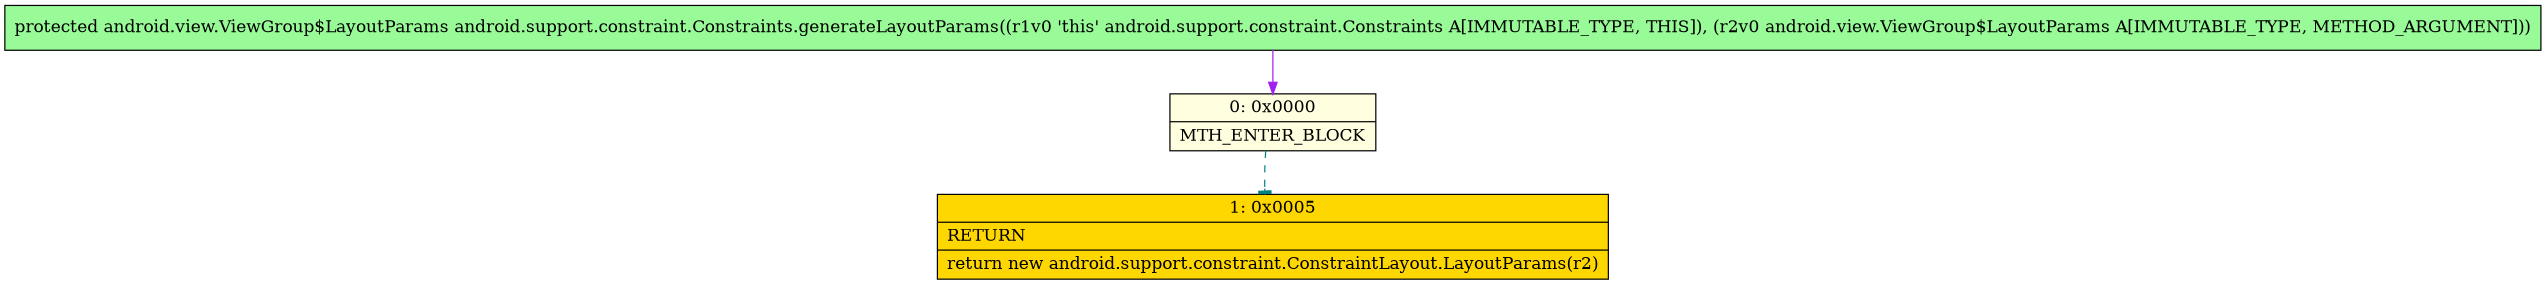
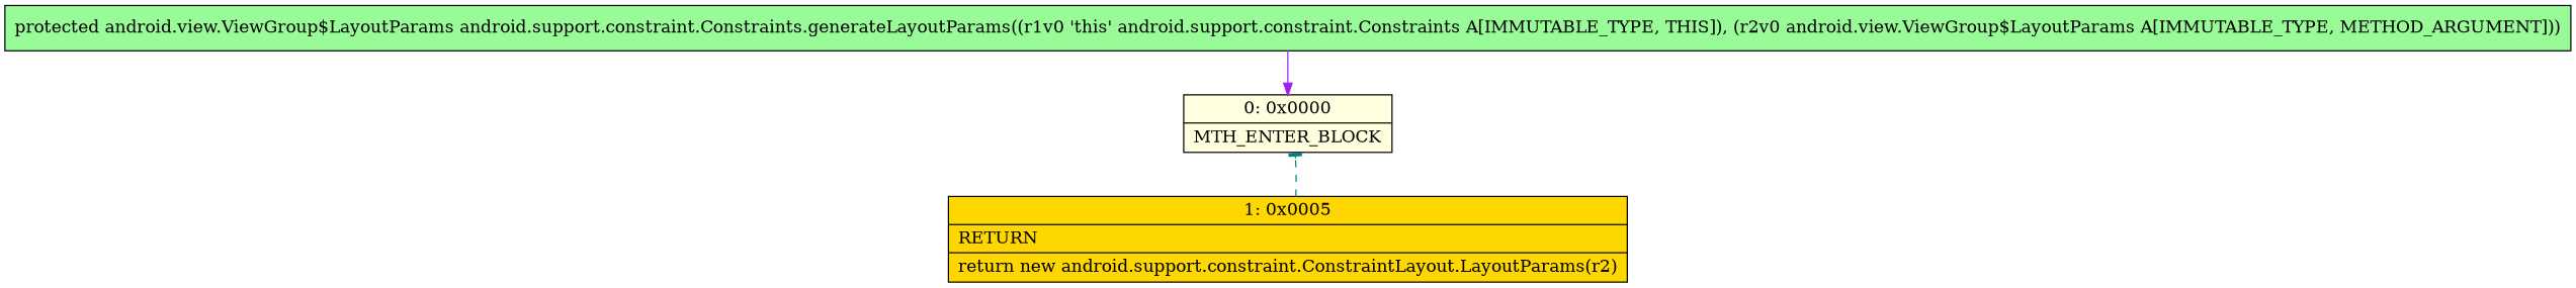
  digraph {
    node [shape=record style=filled]
    n1 [label="{0\:\ 0x0000|MTH_ENTER_BLOCK\l}" fillcolor=lightyellow]
    n2 [label="{1\:\ 0x0005|RETURN\l|return new android.support.constraint.ConstraintLayout.LayoutParams(r2)\l}" fillcolor=gold]
    n3 [label="{protected android.view.ViewGroup$LayoutParams android.support.constraint.Constraints.generateLayoutParams((r1v0 'this' android.support.constraint.Constraints A[IMMUTABLE_TYPE, THIS]), (r2v0 android.view.ViewGroup$LayoutParams A[IMMUTABLE_TYPE, METHOD_ARGUMENT])) }" fillcolor=palegreen]
-   n1 -> n2 [color=teal style=dashed arrowhead=tee]
+   n2 -> n1 [color=teal style=dashed arrowhead=tee]
    n3 -> n1 [color=purple style=solid arrowhead=normal]
  }
